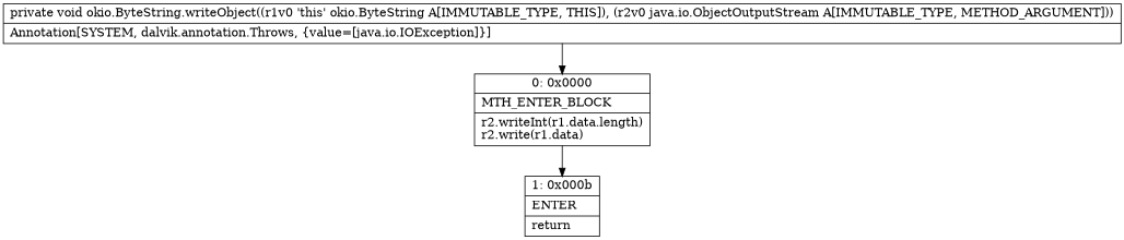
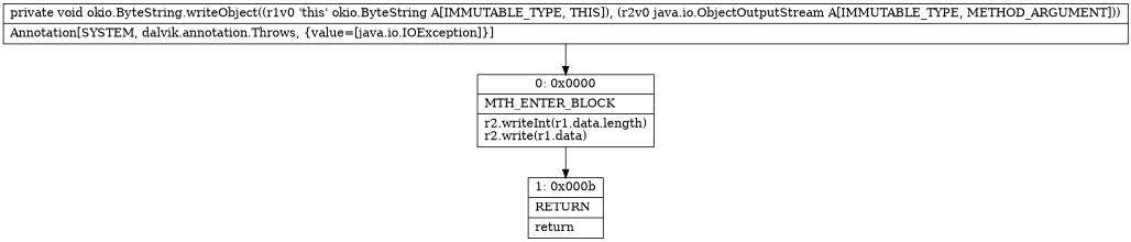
  digraph {
    node [shape=record]
    n1 [label="{0\:\ 0x0000|MTH_ENTER_BLOCK\l|r2.writeInt(r1.data.length)\lr2.write(r1.data)\l}"]
-   n2 [label="{1\:\ 0x000b|ENTER\l|return\l}"]
+   n2 [label="{1\:\ 0x000b|RETURN\l|return\l}"]
    n3 [label="{private void okio.ByteString.writeObject((r1v0 'this' okio.ByteString A[IMMUTABLE_TYPE, THIS]), (r2v0 java.io.ObjectOutputStream A[IMMUTABLE_TYPE, METHOD_ARGUMENT]))  | Annotation[SYSTEM, dalvik.annotation.Throws, \{value=[java.io.IOException]\}]\l}"]
    n1 -> n2
    n3 -> n1
  }
